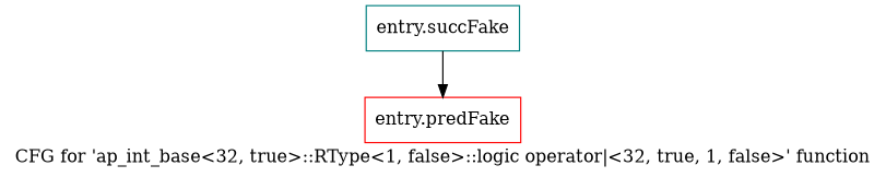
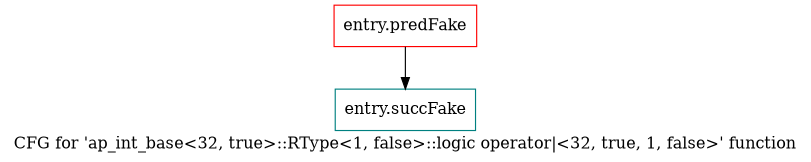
  digraph {
    label="CFG for 'ap_int_base\<32, true\>::RType\<1, false\>::logic operator\|\<32, true, 1, false\>' function"
    node [shape=record]
    n1 [label="{entry.predFake}" color=red]
    n2 [filename="/home/omerfaruk/tools/Xilinx/Vitis_HLS/2023.2/include/etc/ap_int_base.h" label="{entry.succFake}" linenumber=1494 color=teal]
-   n2 -> n1 [execusionnum=2 filename="/home/omerfaruk/tools/Xilinx/Vitis_HLS/2023.2/include/etc/ap_int_base.h"]
+   n1 -> n2 [execusionnum=2 filename="/home/omerfaruk/tools/Xilinx/Vitis_HLS/2023.2/include/etc/ap_int_base.h"]
  }
